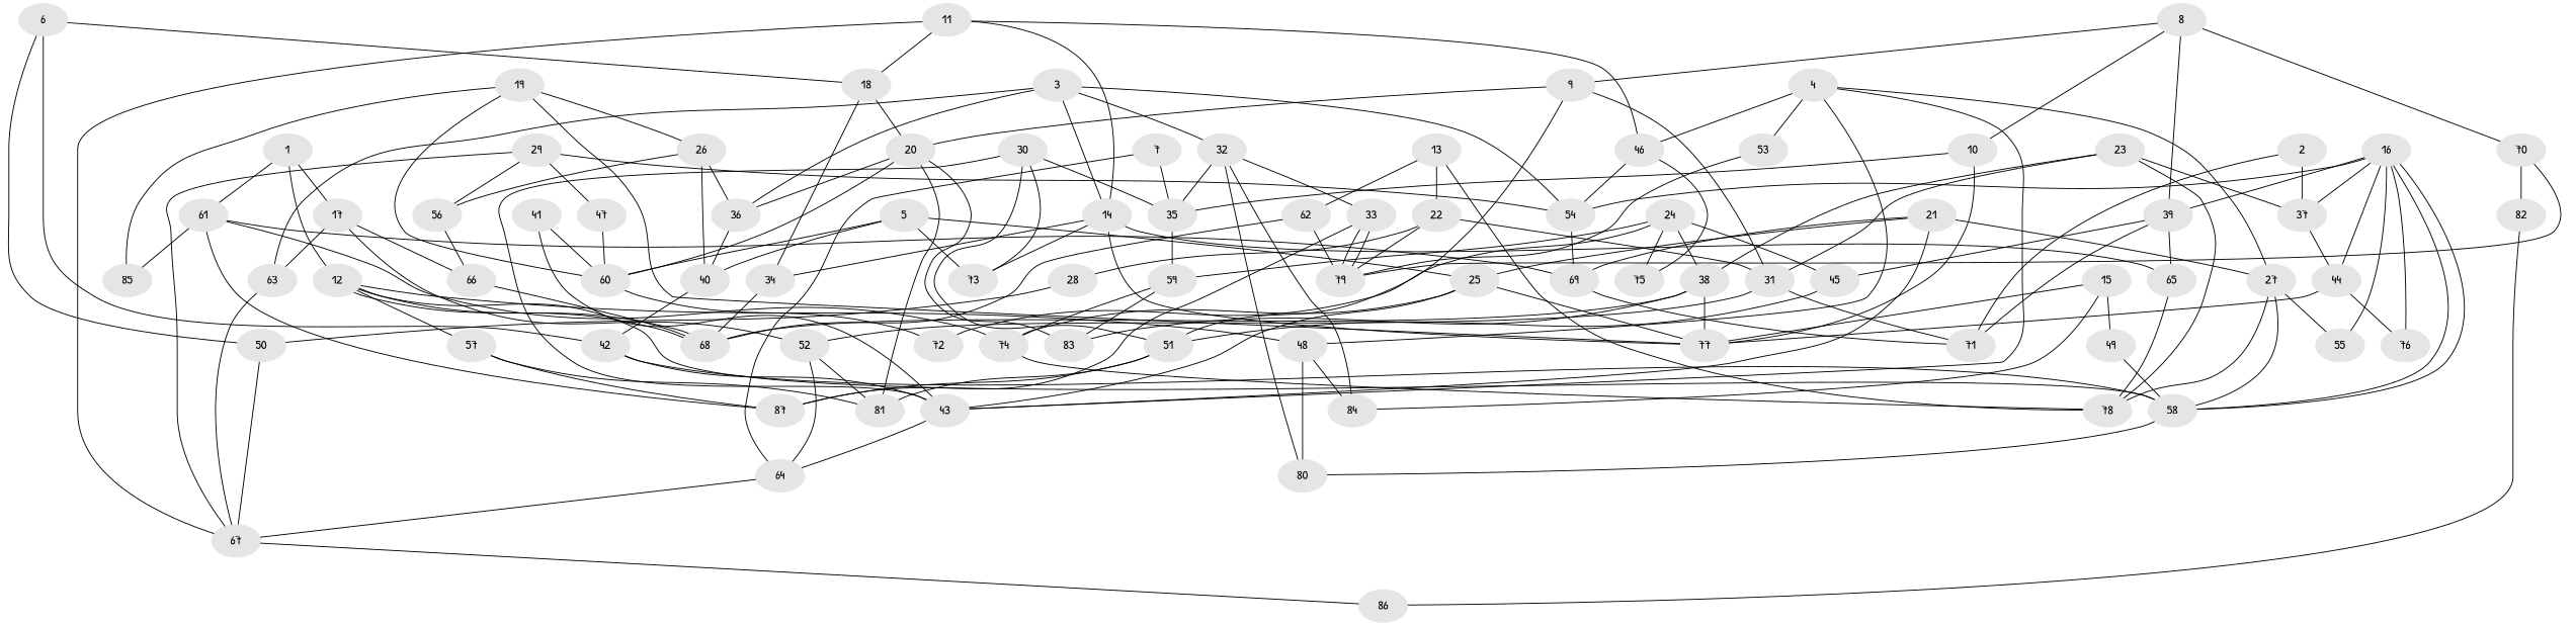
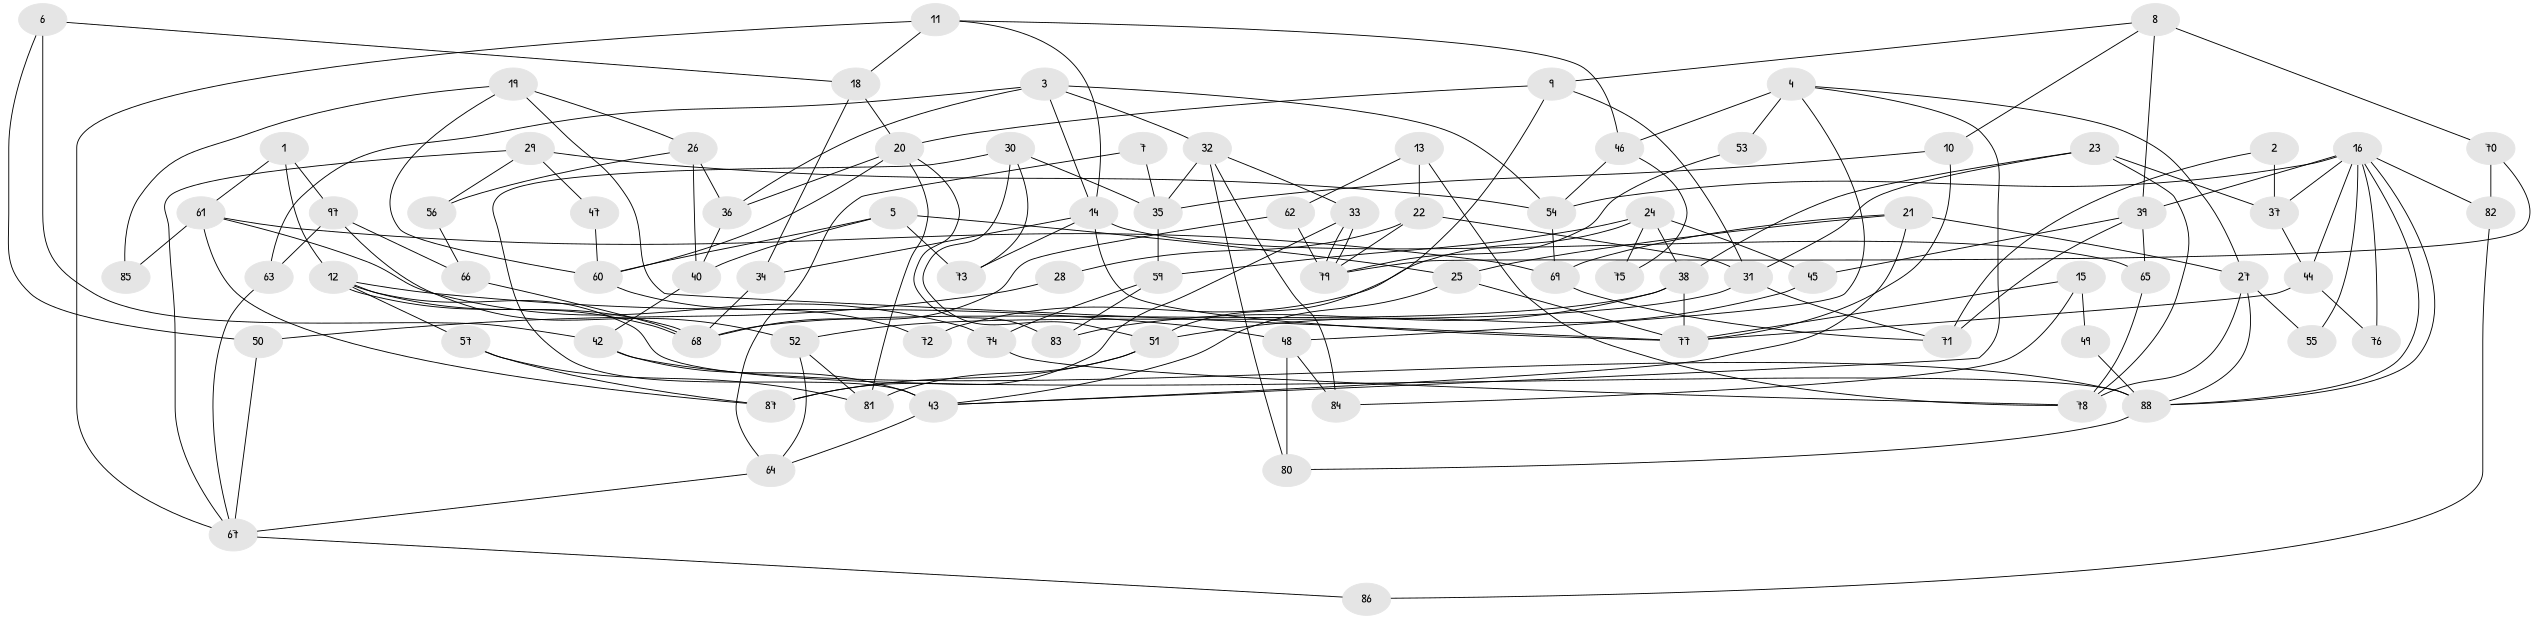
  graph {
    fontname="Patrick Hand"
    node [color=gray90 fontname="Patrick Hand" style=filled]
    edge [fontname="Patrick Hand"]
    1
    12
-   17
+   17 [label=97]
    61
    48
    57
-   58
+   58 [label=88]
    68
    63
    52
    66
    85
    69
    74
    87
    2
    37
    71
    44
    3
    14
    32
    36
    54
    73
    77
    34
    65
    35
    84
    33
    80
    40
    67
    4
    27
    43
    46
    53
    78
    55
    64
    75
    79
    5
    25
    60
    42
    72
    6
    18
    50
    20
    7
    59
    8
    9
    10
    39
    70
    31
    51
    45
    82
    81
    83
    11
    86
    13
    22
    62
    28
    15
    49
    16
    76
    19
    26
    56
    21
    23
    38
    24
    29
    47
    30
-   41
    1 -- 12
    1 -- 17
    1 -- 61
    12 -- 48
    12 -- 57
    12 -- 58
    12 -- 68
    12 -- 68
    17 -- 63
    17 -- 52
    17 -- 66
    61 -- 85
    61 -- 69
    61 -- 74
    61 -- 87
    48 -- 84
    48 -- 80
    57 -- 87
    57 -- 81
    58 -- 80
    63 -- 67
    52 -- 64
    52 -- 81
    66 -- 68
    69 -- 71
    74 -- 78
    2 -- 37
    2 -- 71
    37 -- 44
    44 -- 77
    44 -- 76
    3 -- 63
    3 -- 14
    3 -- 32
    3 -- 36
    3 -- 54
    14 -- 73
    14 -- 77
    14 -- 34
    14 -- 65
    32 -- 35
    32 -- 84
    32 -- 33
    32 -- 80
    36 -- 40
    54 -- 69
    34 -- 68
    65 -- 78
    35 -- 59
    33 -- 87
    33 -- 79
    33 -- 79
    40 -- 42
    67 -- 86
    4 -- 48
    4 -- 27
    4 -- 43
    4 -- 46
    4 -- 53
    27 -- 58
    27 -- 78
    27 -- 55
    43 -- 64
    46 -- 54
    46 -- 75
    53 -- 79
    64 -- 67
    5 -- 73
    5 -- 40
    5 -- 25
    5 -- 60
-   25 -- 74
    25 -- 77
    25 -- 43
    60 -- 72
    42 -- 58
    42 -- 43
    6 -- 42
    6 -- 18
    6 -- 50
    18 -- 34
    18 -- 20
    50 -- 67
    20 -- 36
    20 -- 60
    20 -- 81
    20 -- 83
    7 -- 35
    7 -- 64
    59 -- 74
    59 -- 83
    8 -- 9
    8 -- 10
    8 -- 39
    8 -- 70
    9 -- 20
    9 -- 31
    9 -- 51
    10 -- 77
    10 -- 35
    39 -- 71
    39 -- 65
    39 -- 45
    70 -- 79
    70 -- 82
    31 -- 52
    31 -- 71
    51 -- 87
    51 -- 81
    45 -- 51
    82 -- 86
    11 -- 14
    11 -- 67
    11 -- 46
    11 -- 18
    13 -- 78
    13 -- 22
    13 -- 62
    22 -- 79
    22 -- 31
    22 -- 28
    62 -- 68
    62 -- 79
    28 -- 50
    15 -- 77
    15 -- 84
    15 -- 49
    49 -- 58
    16 -- 58
    16 -- 58
    16 -- 37
    16 -- 44
    16 -- 54
    16 -- 55
    16 -- 39
+   16 -- 82
    16 -- 76
    19 -- 85
    19 -- 77
    19 -- 60
    19 -- 26
    26 -- 36
    26 -- 40
    26 -- 56
    56 -- 66
    21 -- 69
    21 -- 27
    21 -- 43
    21 -- 25
    23 -- 37
    23 -- 78
    23 -- 31
    23 -- 38
    38 -- 68
    38 -- 77
    38 -- 83
    24 -- 75
    24 -- 72
    24 -- 59
    24 -- 45
    24 -- 38
    29 -- 54
    29 -- 67
    29 -- 56
    29 -- 47
    47 -- 60
    30 -- 73
    30 -- 35
    30 -- 43
    30 -- 51
-   41 -- 43
-   41 -- 60
  }
